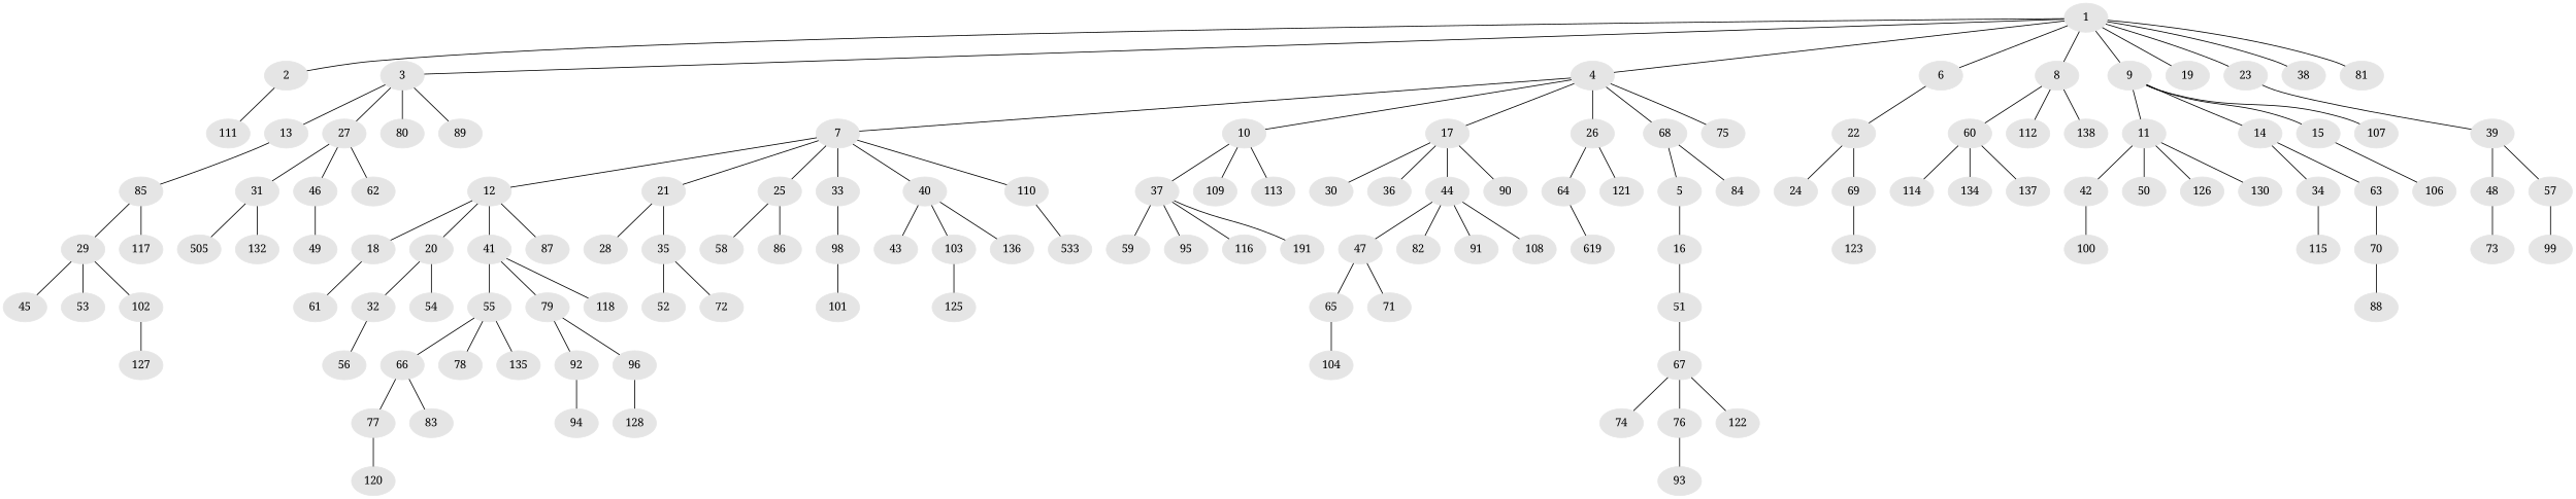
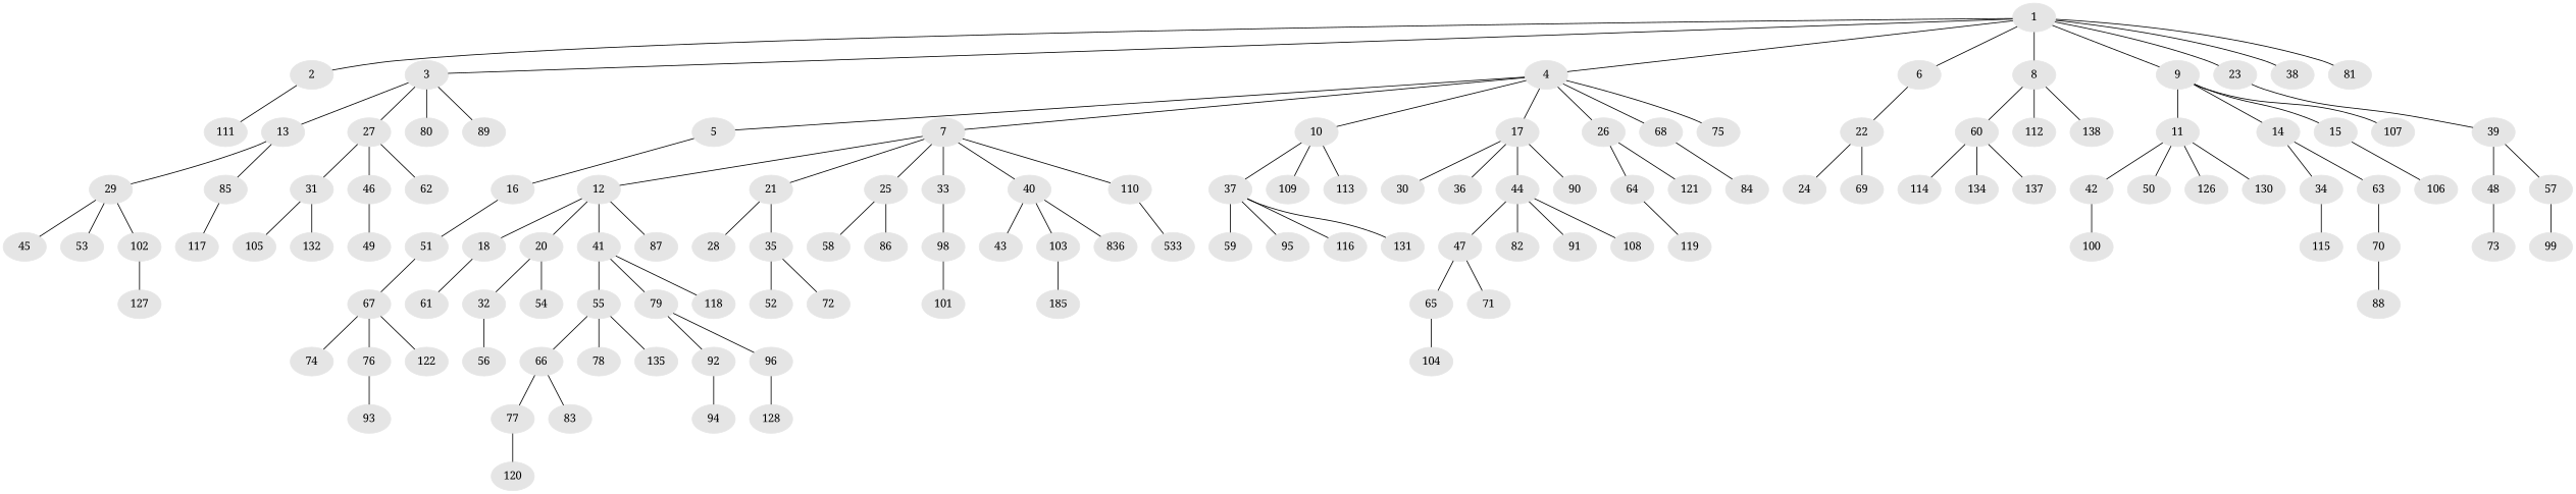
  graph {
    fontname="Noto Serif"
    node [color=gray90 fontname="Noto Serif" style=filled]
    edge [fontname="Noto Serif"]
    1
    2
    3
    4
    6
    8
    9
-   19
    23
    38
    81
    111
    13
    27
    80
    89
    5
    7
    10
    17
    26
    68
    75
    22
    60
    112
    138
    11
    14
    15
    107
    39
    29
    85
    31
    46
    62
    16
    12
    21
    25
    33
    40
    110
    37
    109
    113
    30
    36
    44
    90
    64
    121
    84
    51
    24
    69
    18
    20
    41
    87
    28
    35
    58
    86
    98
    43
    103
-   136
+   136 [label=836]
    n70 [label=533]
    114
    134
    137
    42
    50
    126
    130
    34
    63
    106
    59
    95
    116
-   131 [label=191]
+   131
    100
    61
    32
    54
    55
    79
    118
    45
    53
    102
    117
    115
    70
    67
    47
    82
    91
    108
    56
-   123
    48
    57
-   119 [label=619]
-   105 [label=505]
+   119
+   105
    132
    49
    52
    72
    127
    101
    73
    99
-   125
+   125 [label=185]
    66
    78
    135
    92
    96
    65
    71
    104
    74
    76
    122
    77
    83
    88
    120
    93
    94
    128
    1 -- 2
    1 -- 3
    1 -- 4
    1 -- 6
    1 -- 8
    1 -- 9
-   1 -- 19
    1 -- 23
    1 -- 38
    1 -- 81
    2 -- 111
    3 -- 13
    3 -- 27
    3 -- 80
    3 -- 89
-   68 -- 5
+   4 -- 5
    4 -- 7
    4 -- 10
    4 -- 17
    4 -- 26
    4 -- 68
    4 -- 75
    6 -- 22
    8 -- 60
    8 -- 112
    8 -- 138
    9 -- 11
    9 -- 14
    9 -- 15
    9 -- 107
    23 -- 39
-   85 -- 29
+   13 -- 29
    13 -- 85
    27 -- 31
    27 -- 46
    27 -- 62
    5 -- 16
    7 -- 12
    7 -- 21
    7 -- 25
    7 -- 33
    7 -- 40
    7 -- 110
    10 -- 37
    10 -- 109
    10 -- 113
    17 -- 30
    17 -- 36
    17 -- 44
    17 -- 90
    26 -- 64
    26 -- 121
    68 -- 84
    22 -- 24
    22 -- 69
    60 -- 114
    60 -- 134
    60 -- 137
    11 -- 42
    11 -- 50
    11 -- 126
    11 -- 130
    14 -- 34
    14 -- 63
    15 -- 106
    39 -- 48
    39 -- 57
    29 -- 45
    29 -- 53
    29 -- 102
    85 -- 117
    31 -- 105
    31 -- 132
    46 -- 49
    16 -- 51
    12 -- 18
    12 -- 20
    12 -- 41
    12 -- 87
    21 -- 28
    21 -- 35
    25 -- 58
    25 -- 86
    33 -- 98
    40 -- 43
    40 -- 103
    40 -- 136
    110 -- n70
    37 -- 59
    37 -- 95
    37 -- 116
    37 -- 131
    44 -- 47
    44 -- 82
    44 -- 91
    44 -- 108
    64 -- 119
    51 -- 67
-   69 -- 123
    18 -- 61
    20 -- 32
    20 -- 54
    41 -- 55
    41 -- 79
    41 -- 118
    35 -- 52
    35 -- 72
    98 -- 101
    103 -- 125
    42 -- 100
    34 -- 115
    63 -- 70
    32 -- 56
    55 -- 66
    55 -- 78
    55 -- 135
    79 -- 92
    79 -- 96
    102 -- 127
    70 -- 88
    67 -- 74
    67 -- 76
    67 -- 122
    47 -- 65
    47 -- 71
    48 -- 73
    57 -- 99
    66 -- 77
    66 -- 83
    92 -- 94
    96 -- 128
    65 -- 104
    76 -- 93
    77 -- 120
  }
